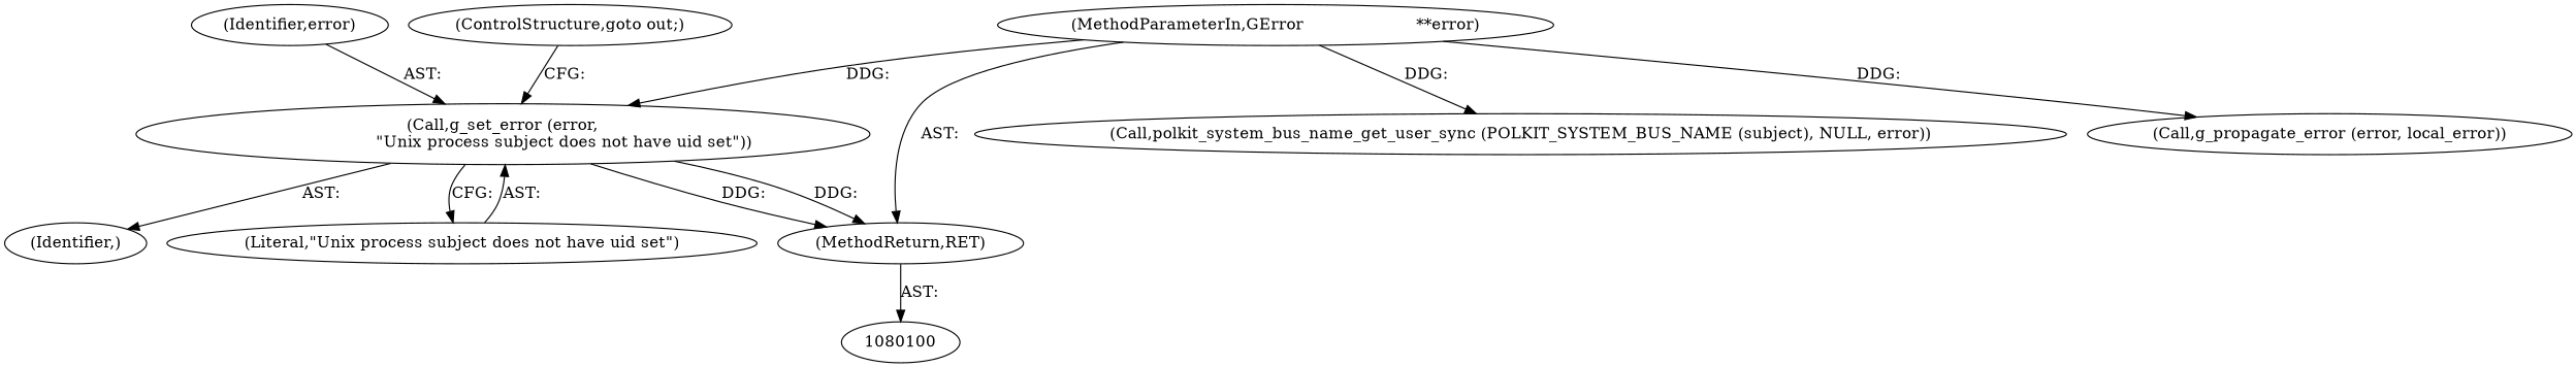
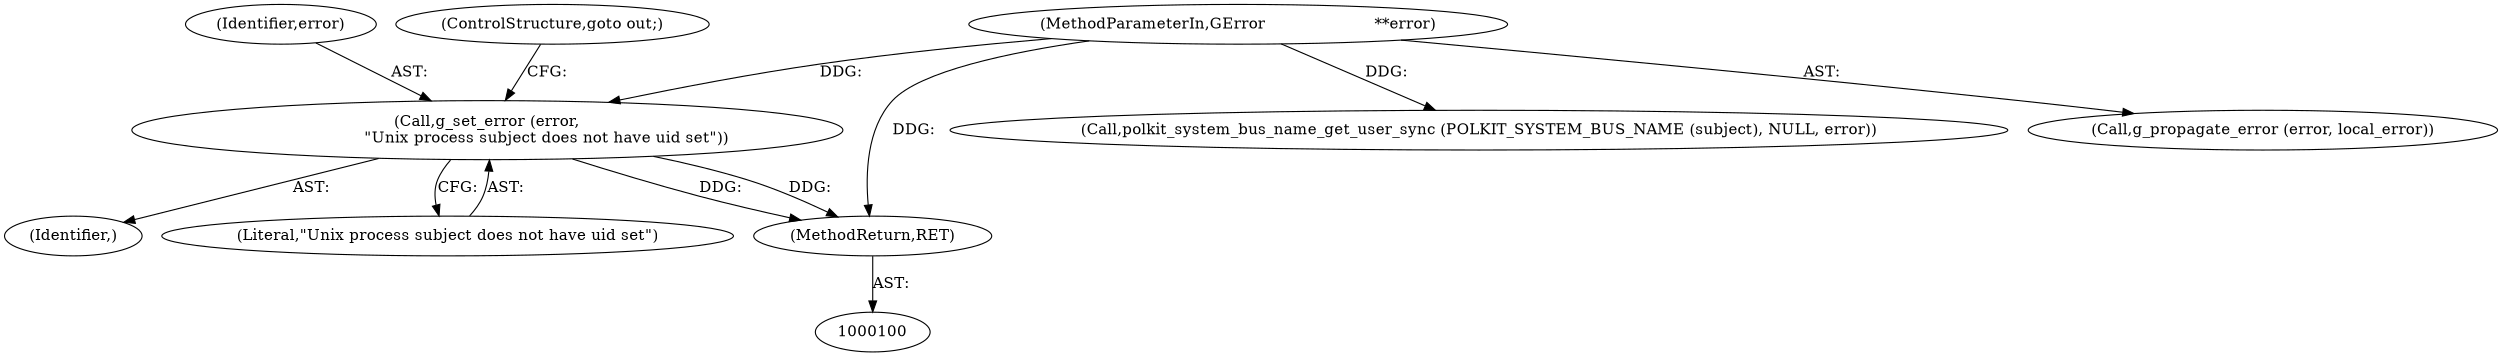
  digraph {
    n1 [label="(Call,g_set_error (error,\n                        \"Unix process subject does not have uid set\"))"]
    n2 [label="(Identifier,)"]
    n3 [label="(Literal,\"Unix process subject does not have uid set\")"]
    n4 [label="(MethodReturn,RET)"]
-   1000100 [label=1080100]
+   1000100
    n6 [label="(MethodParameterIn,GError                      **error)"]
    n7 [label="(Call,polkit_system_bus_name_get_user_sync (POLKIT_SYSTEM_BUS_NAME (subject), NULL, error))"]
    n8 [label="(Call,g_propagate_error (error, local_error))"]
    n9 [label="(Identifier,error)"]
    n10 [label="(ControlStructure,goto out;)"]
    n1 -> n2 [label="AST: "]
    n1 -> n3 [label="CFG: "]
    n1 -> n4 [label="DDG: "]
    n1 -> n4 [label="DDG: "]
    n3 -> n1 [label="AST: "]
    n4 -> 1000100 [label="AST: "]
    n6 -> n1 [label="DDG: "]
-   n6 -> n4 [label="AST: "]
+   n6 -> n4 [label="DDG: "]
    n6 -> n7 [label="DDG: "]
-   n6 -> n8 [label="DDG: "]
+   n6 -> n8 [label="AST: "]
    n9 -> n1 [label="AST: "]
    n10 -> n1 [label="CFG: "]
  }
